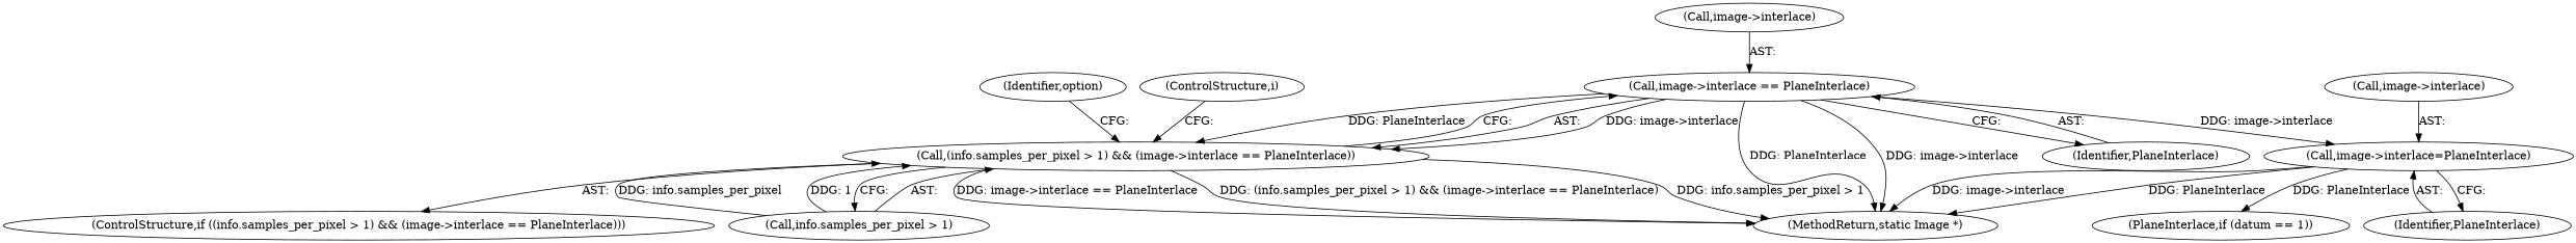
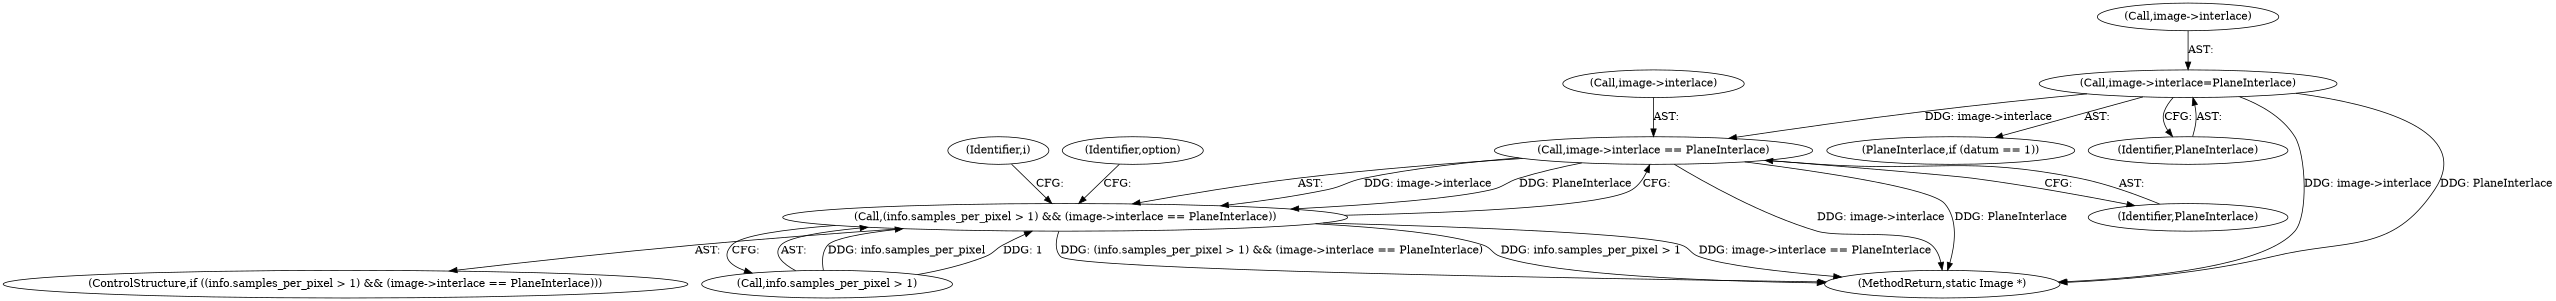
  digraph {
    n1 [label="(Call,image->interlace=PlaneInterlace)"]
    n2 [label="(Call,image->interlace == PlaneInterlace)"]
    n3 [label="(PlaneInterlace,if (datum == 1))"]
    n4 [label="(Identifier,PlaneInterlace)"]
    n5 [label="(MethodReturn,static Image *)"]
    n6 [label="(Call,(info.samples_per_pixel > 1) && (image->interlace == PlaneInterlace))"]
    n7 [label="(Identifier,PlaneInterlace)"]
    n8 [label="(ControlStructure,if ((info.samples_per_pixel > 1) && (image->interlace == PlaneInterlace)))"]
    n9 [label="(Call,info.samples_per_pixel > 1)"]
-   n10 [label="(ControlStructure,i)"]
+   n10 [label="(Identifier,i)"]
    n11 [label="(Call,image->interlace)"]
    n12 [label="(Call,image->interlace)"]
    n13 [label="(Identifier,option)"]
-   n2 -> n1 [label="DDG: image->interlace"]
-   n1 -> n3 [label="DDG: PlaneInterlace"]
+   n1 -> n2 [label="DDG: image->interlace"]
+   n1 -> n3 [label="AST: "]
    n1 -> n4 [label="CFG: "]
    n1 -> n5 [label="DDG: image->interlace"]
    n1 -> n5 [label="DDG: PlaneInterlace"]
    n2 -> n5 [label="DDG: image->interlace"]
    n2 -> n5 [label="DDG: PlaneInterlace"]
    n2 -> n6 [label="AST: "]
    n2 -> n6 [label="DDG: image->interlace"]
    n2 -> n6 [label="DDG: PlaneInterlace"]
    n2 -> n7 [label="CFG: "]
    n4 -> n1 [label="AST: "]
    n6 -> n2 [label="CFG: "]
    n6 -> n5 [label="DDG: (info.samples_per_pixel > 1) && (image->interlace == PlaneInterlace)"]
    n6 -> n5 [label="DDG: info.samples_per_pixel > 1"]
    n6 -> n5 [label="DDG: image->interlace == PlaneInterlace"]
    n6 -> n8 [label="AST: "]
    n6 -> n9 [label="CFG: "]
    n7 -> n2 [label="AST: "]
    n9 -> n6 [label="AST: "]
    n9 -> n6 [label="DDG: info.samples_per_pixel"]
    n9 -> n6 [label="DDG: 1"]
    n10 -> n6 [label="CFG: "]
    n11 -> n2 [label="AST: "]
    n12 -> n1 [label="AST: "]
    n13 -> n6 [label="CFG: "]
  }
